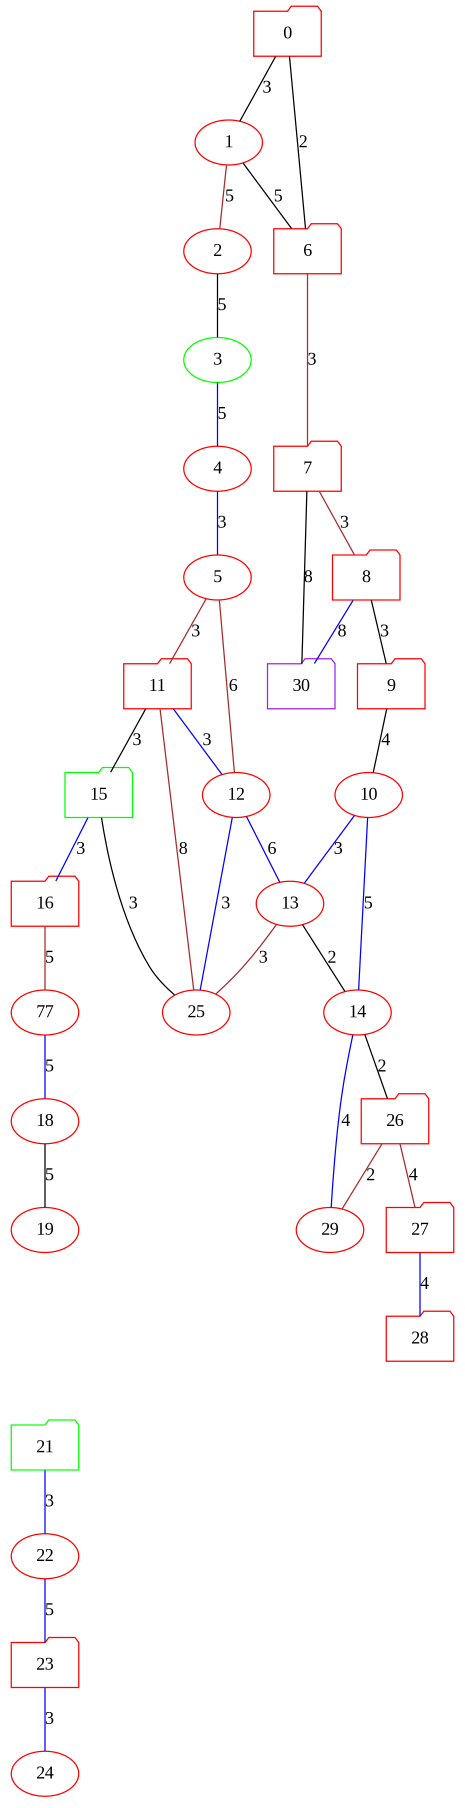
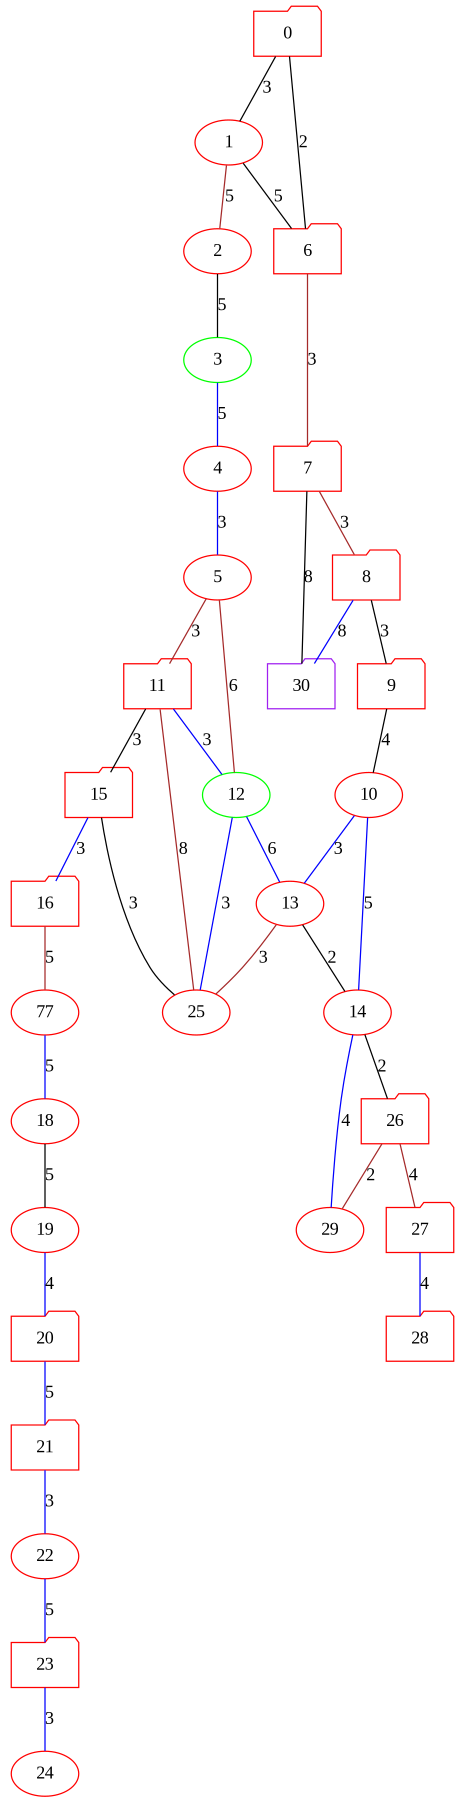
  graph {
    fontname="Liberation Serif"
    node [color=red fontname="Liberation Serif" shape=ellipse weight=1]
    edge [color=blue fontname="Liberation Serif"]
    0 [shape=folder]
    1
    6 [shape=folder]
    2
    7 [shape=folder]
    3 [color=green weight=2]
    4
    5
    11 [shape=folder]
-   12 [weight=2]
-   15 [color=green shape=folder]
+   12 [color=green weight=2]
+   15 [shape=folder]
    25
    13
    8 [shape=folder]
    30 [color=purple shape=folder weight=4]
    9 [shape=folder]
    10
    14
    26 [shape=folder]
    29
    16 [shape=folder]
    27 [shape=folder]
    n23 [label=77]
    18
    19
-   21 [color=green shape=folder]
+   20 [shape=folder]
+   21 [shape=folder]
    22
    23 [shape=folder]
    24
    28 [shape=folder]
    0 -- 1 [color=black label=3]
    0 -- 6 [color=black label=2]
    1 -- 6 [color=black label=5]
    1 -- 2 [color=brown label=5]
    6 -- 7 [color=brown label=3]
    2 -- 3 [color=black label=5]
    7 -- 8 [color=brown label=3]
    7 -- 30 [color=black label=8]
    3 -- 4 [label=5]
    4 -- 5 [label=3]
    5 -- 11 [color=brown label=3]
    5 -- 12 [color=brown label=6]
    11 -- 12 [label=3]
    11 -- 15 [color=black label=3]
    11 -- 25 [color=brown label=8]
    12 -- 25 [label=3]
    12 -- 13 [label=6]
    15 -- 25 [color=black label=3]
    15 -- 16 [label=3]
    13 -- 25 [color=brown label=3]
    13 -- 14 [color=black label=2]
    8 -- 30 [label=8]
    8 -- 9 [color=black label=3]
    9 -- 10 [color=black label=4]
    10 -- 13 [label=3]
    10 -- 14 [label=5]
    14 -- 26 [color=black label=2]
    14 -- 29 [label=4]
    26 -- 29 [color=brown label=2]
    26 -- 27 [color=brown label=4]
    16 -- n23 [color=brown label=5]
    27 -- 28 [label=4]
    n23 -- 18 [label=5]
    18 -- 19 [color=black label=5]
+   19 -- 20 [label=4]
+   20 -- 21 [label=5]
    21 -- 22 [label=3]
    22 -- 23 [label=5]
    23 -- 24 [label=3]
  }
